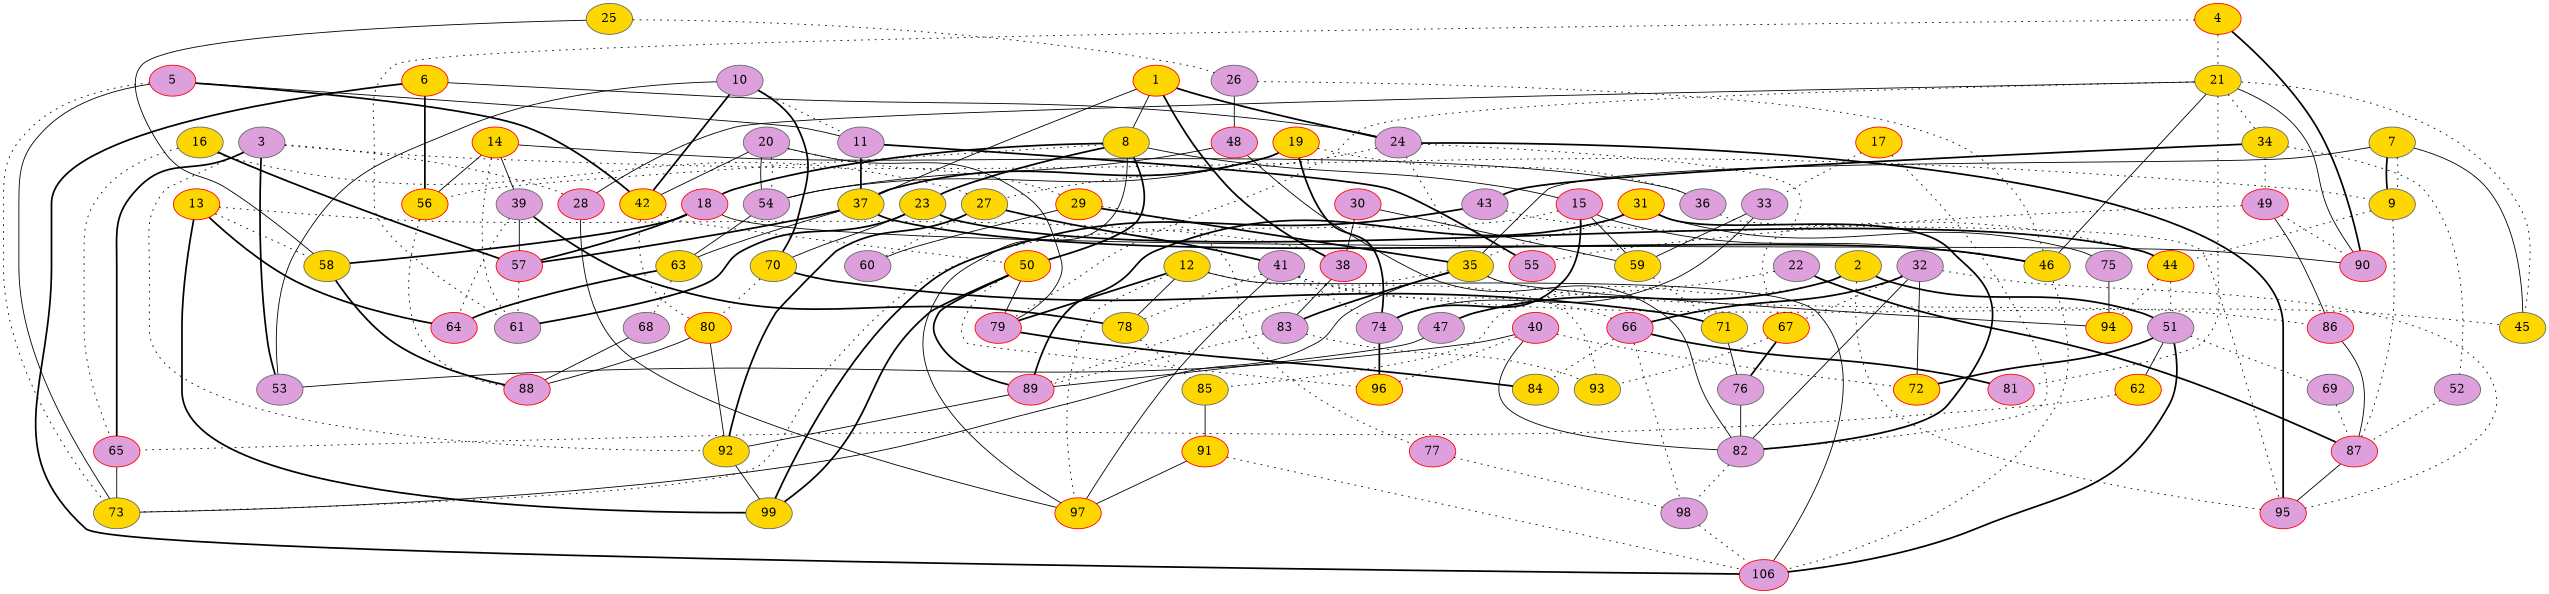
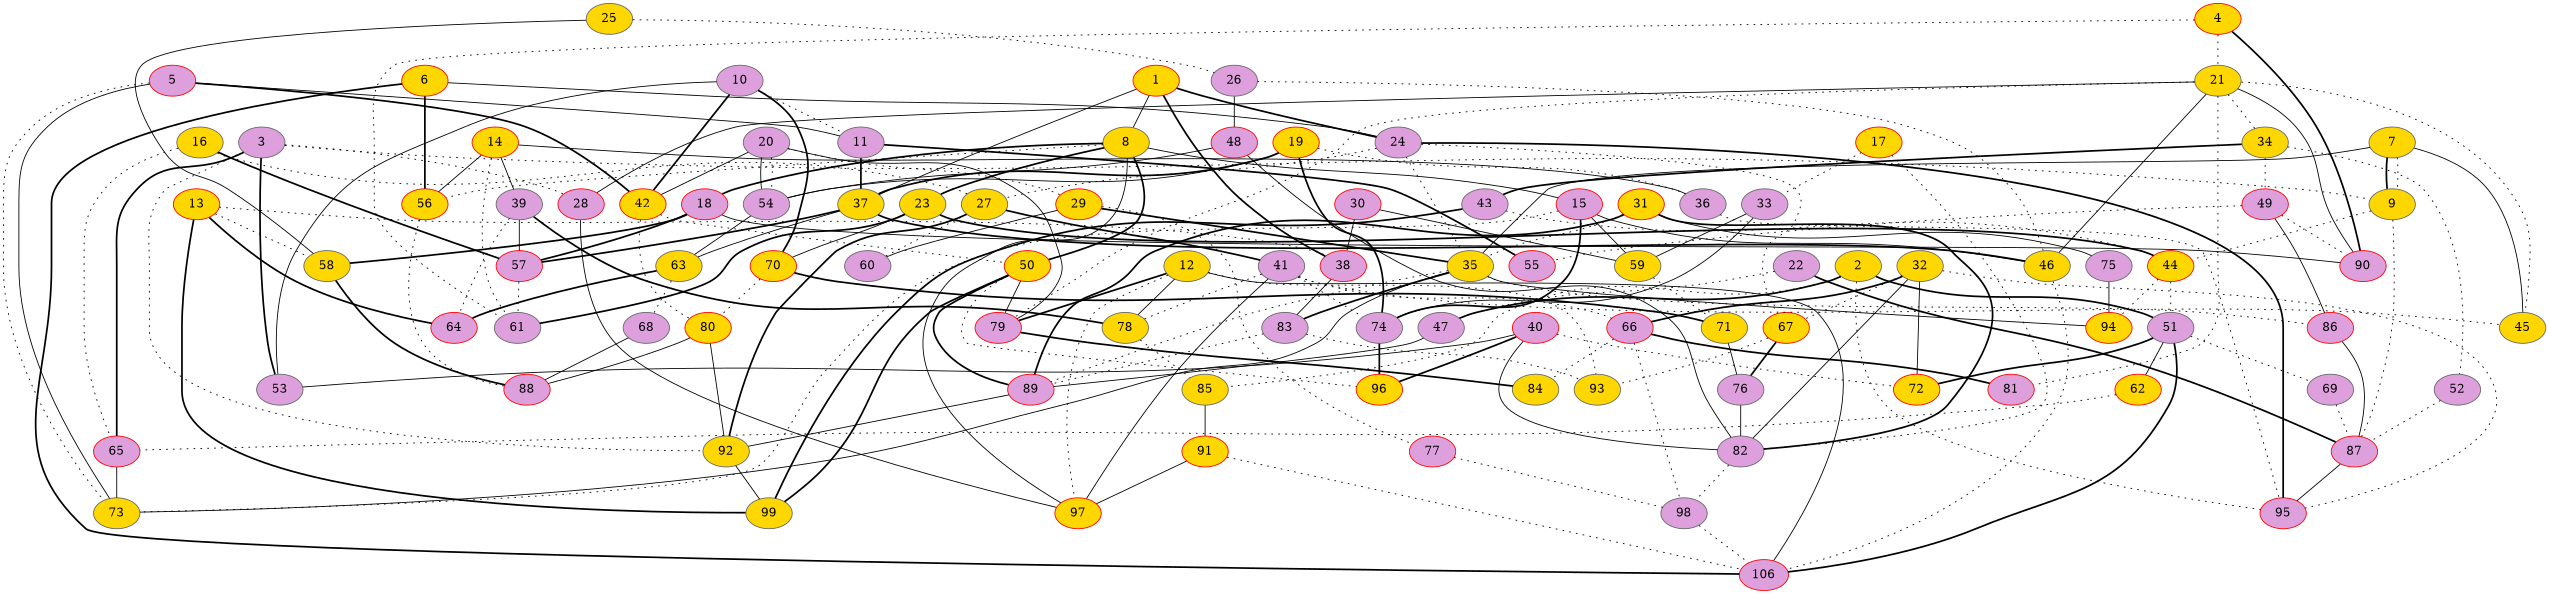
  graph {
    node [color=gray40 fillcolor=plum style=filled]
    edge [style=dotted]
    1 [color=red fillcolor=gold]
    8 [fillcolor=gold]
    24
    37 [fillcolor=gold]
    38 [color=red]
    56 [color=red fillcolor=gold]
    15 [color=red]
    18 [color=red]
    23 [fillcolor=gold]
    50 [color=red fillcolor=gold]
    97 [color=red fillcolor=gold]
    95 [color=red]
    35 [fillcolor=gold]
    27 [fillcolor=gold]
    67 [color=red fillcolor=gold]
    46 [fillcolor=gold]
    57 [color=red]
    63 [fillcolor=gold]
    83
    2 [fillcolor=gold]
    47
    51
    85 [fillcolor=gold]
    89 [color=red]
    n25 [color=red label=106]
    72 [color=red fillcolor=gold]
    62 [color=red fillcolor=gold]
    69
    91 [color=red fillcolor=gold]
    9 [fillcolor=gold]
    3
    28 [color=red]
    53
    65 [color=red]
    92 [fillcolor=gold]
    44 [color=red fillcolor=gold]
    87 [color=red]
    73 [fillcolor=gold]
    99 [fillcolor=gold]
    4 [color=red fillcolor=gold]
    21 [fillcolor=gold]
    61
    90 [color=red]
    45 [fillcolor=gold]
    79 [color=red]
    34 [fillcolor=gold]
    81 [color=red]
    5 [color=red]
    11
    42 [color=red fillcolor=gold]
    55 [color=red]
    80 [color=red fillcolor=gold]
    6 [color=red fillcolor=gold]
    88 [color=red]
    7 [fillcolor=gold]
    86 [color=red]
    94 [color=red fillcolor=gold]
    59 [fillcolor=gold]
    74
    58 [fillcolor=gold]
-   70 [fillcolor=gold]
+   70 [color=red fillcolor=gold]
    96 [color=red fillcolor=gold]
    10
    71 [fillcolor=gold]
    12 [fillcolor=gold]
    78 [fillcolor=gold]
    93 [fillcolor=gold]
    84 [fillcolor=gold]
    13 [color=red fillcolor=gold]
    64 [color=red]
    14 [color=red fillcolor=gold]
    36
    39
    16 [fillcolor=gold]
    41
    60
    17 [color=red fillcolor=gold]
    33
    82
    98
    19 [color=red fillcolor=gold]
    54
    20
    29 [color=red fillcolor=gold]
    77 [color=red]
    43
    49 [color=red]
    52
    22
    76
    25 [fillcolor=gold]
    26
    48 [color=red]
    66 [color=red]
    30 [color=red]
    31 [color=red fillcolor=gold]
    75
-   32
+   32 [fillcolor=gold]
    68
    40 [color=red]
    1 -- 8 [style=solid]
    1 -- 24 [style=bold]
    1 -- 37 [style=solid]
    1 -- 38 [style=bold]
    8 -- 56
    8 -- 15 [style=solid]
    8 -- 18 [style=bold]
    8 -- 23 [style=bold]
    8 -- 50 [style=bold]
    8 -- 97 [style=solid]
    24 -- 95 [style=bold]
    24 -- 35
    24 -- 27
    24 -- 67
    37 -- 46 [style=bold]
    37 -- 57 [style=bold]
    37 -- 63 [style=solid]
    38 -- 83 [style=solid]
    56 -- 88
    15 -- 46 [style=solid]
    15 -- 73
    15 -- 59 [style=solid]
    15 -- 74 [style=bold]
    18 -- 57 [style=bold]
    18 -- 90 [style=solid]
    18 -- 58 [style=bold]
    23 -- 44 [style=bold]
    23 -- 61 [style=bold]
    23 -- 70 [style=solid]
    50 -- 89 [style=bold]
    50 -- 99 [style=bold]
    50 -- 79 [style=solid]
    50 -- 96
    35 -- 83 [style=bold]
    35 -- 89
    35 -- 73 [style=solid]
    35 -- 86
    35 -- 94 [style=solid]
    27 -- 92 [style=bold]
    27 -- 41 [style=bold]
    27 -- 60
    67 -- 93
    67 -- 76 [style=bold]
    46 -- n25
    57 -- 61
    63 -- 64 [style=bold]
    63 -- 68
    83 -- 89
    83 -- 93
    2 -- 95
    2 -- 47 [style=bold]
    2 -- 51 [style=bold]
    2 -- 85
    47 -- 89 [style=solid]
    51 -- n25 [style=bold]
    51 -- 72 [style=bold]
    51 -- 62 [style=solid]
    51 -- 69
    85 -- 91 [style=solid]
    89 -- 92 [style=solid]
    62 -- 65
    69 -- 87
    91 -- 97 [style=solid]
    91 -- n25
    9 -- 44
    9 -- 87
    3 -- 9
    3 -- 28
    3 -- 53 [style=bold]
    3 -- 65 [style=bold]
    3 -- 92
    28 -- 97 [style=solid]
    65 -- 73 [style=solid]
    92 -- 99 [style=solid]
    44 -- 51
    44 -- 94
    87 -- 95 [style=solid]
    4 -- 21
    4 -- 61
    4 -- 90 [style=bold]
    21 -- 46 [style=solid]
    21 -- 28 [style=solid]
    21 -- 90 [style=solid]
    21 -- 45
    21 -- 79
    21 -- 34
    21 -- 81
    79 -- 84 [style=bold]
    34 -- 43 [style=bold]
    34 -- 49
    34 -- 52
    5 -- 73
    5 -- 73 [style=solid]
    5 -- 11 [style=solid]
    5 -- 42 [style=bold]
    11 -- 37 [style=bold]
    11 -- 55 [style=bold]
    42 -- 50
    42 -- 80
    80 -- 92 [style=solid]
    80 -- 88 [style=solid]
    6 -- 24 [style=solid]
    6 -- 56 [style=bold]
    6 -- n25 [style=bold]
    7 -- 35 [style=solid]
    7 -- 9 [style=bold]
    7 -- 9
    7 -- 45 [style=solid]
    86 -- 87 [style=solid]
    59 -- 71
    74 -- 96 [style=bold]
    58 -- 88 [style=bold]
    70 -- 80
    70 -- 71 [style=bold]
    10 -- 53 [style=solid]
    10 -- 11
    10 -- 42 [style=bold]
    10 -- 70 [style=bold]
    71 -- 76 [style=solid]
    12 -- 97
    12 -- n25 [style=solid]
    12 -- 79 [style=bold]
    12 -- 78 [style=solid]
    12 -- 93
    78 -- 85
    13 -- 38
    13 -- 99 [style=bold]
    13 -- 58
    13 -- 64 [style=bold]
    14 -- 56 [style=solid]
    14 -- 61
    14 -- 36 [style=solid]
    14 -- 39 [style=solid]
    36 -- 95
    39 -- 57 [style=solid]
    39 -- 78 [style=bold]
    39 -- 64
    16 -- 27
    16 -- 57 [style=bold]
    16 -- 65
    41 -- 97 [style=solid]
    41 -- 45
    41 -- 74
    41 -- 78
    41 -- 66
    17 -- 33
    17 -- 82
    33 -- 59 [style=solid]
    33 -- 74 [style=solid]
    82 -- 98
    98 -- n25
    19 -- 37 [style=bold]
    19 -- 74 [style=bold]
    19 -- 36
    19 -- 54 [style=solid]
    54 -- 63 [style=solid]
    20 -- 79 [style=solid]
    20 -- 42 [style=solid]
    20 -- 54 [style=solid]
    20 -- 54
    20 -- 29
    29 -- 35 [style=bold]
    29 -- 60 [style=solid]
    29 -- 77
    77 -- 98
    43 -- 44
    43 -- 99 [style=bold]
    49 -- 90
    49 -- 55
    49 -- 86 [style=solid]
    52 -- 87
    22 -- 47
    22 -- 87 [style=bold]
    76 -- 82 [style=solid]
    25 -- 58 [style=solid]
    25 -- 26
    26 -- 46
    26 -- 48 [style=solid]
    48 -- 82 [style=solid]
    48 -- 54 [style=solid]
    66 -- 81 [style=bold]
    66 -- 84
    66 -- 98
    30 -- 38 [style=solid]
    30 -- 59 [style=solid]
    31 -- 35
    31 -- 89 [style=bold]
    31 -- 82 [style=bold]
    31 -- 75 [style=solid]
    75 -- 94 [style=solid]
    32 -- 95
    32 -- 67
    32 -- 72 [style=solid]
    32 -- 82 [style=solid]
    32 -- 66 [style=bold]
    68 -- 88 [style=solid]
    40 -- 72
    40 -- 53 [style=solid]
-   40 -- 96
+   40 -- 96 [style=bold]
    40 -- 82 [style=solid]
  }
